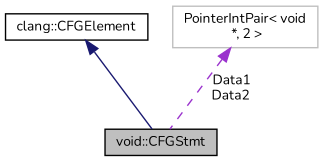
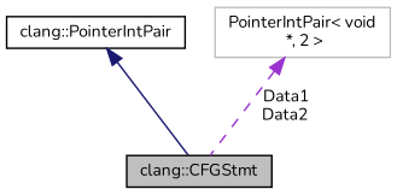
  digraph {
    fontname=Nunito
    node [color=black fontname=Nunito fontsize=10 shape=record]
    edge [dir=back fontname=Nunito fontsize=10 labelfontname=Helvetica labelfontsize=10]
-   n1 [fillcolor=grey75 fontcolor=black height=0.2 label="void::CFGStmt" style=filled width=0.4]
-   n2 [height=0.2 label="clang::CFGElement" width=0.4]
+   n1 [fillcolor=grey75 fontcolor=black height=0.2 label="clang::CFGStmt" style=filled width=0.4]
+   n2 [height=0.2 label="clang::PointerIntPair" width=0.4]
    n3 [color=grey75 height=0.2 label="PointerIntPair\< void\l *, 2 \>" width=0.4]
    n2 -> n1 [color=midnightblue style=solid]
    n3 -> n1 [color=darkorchid3 label=" Data1\nData2" style=dashed]
  }
